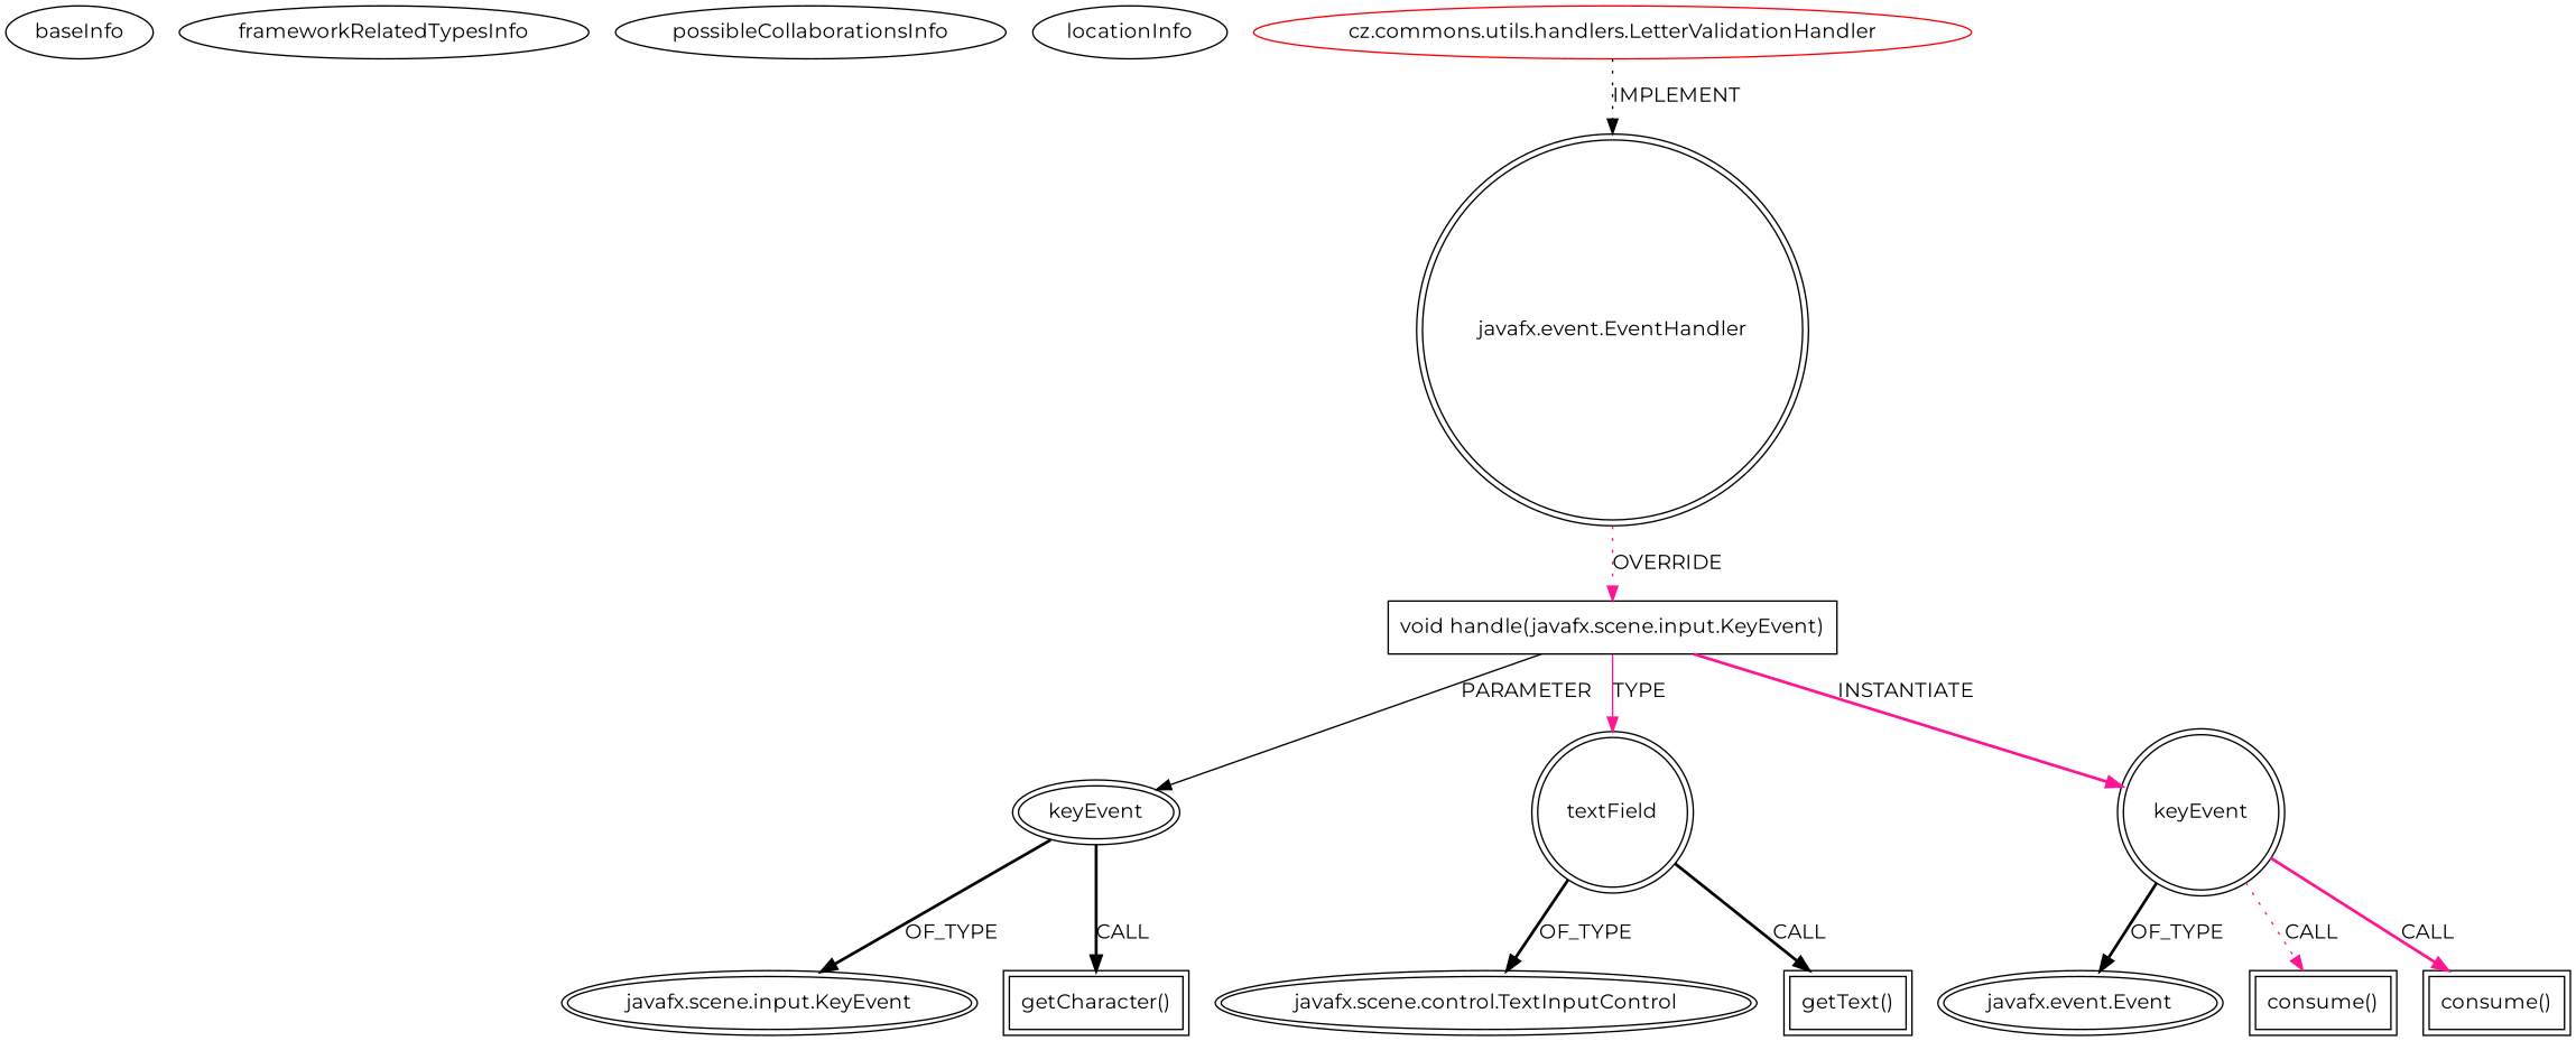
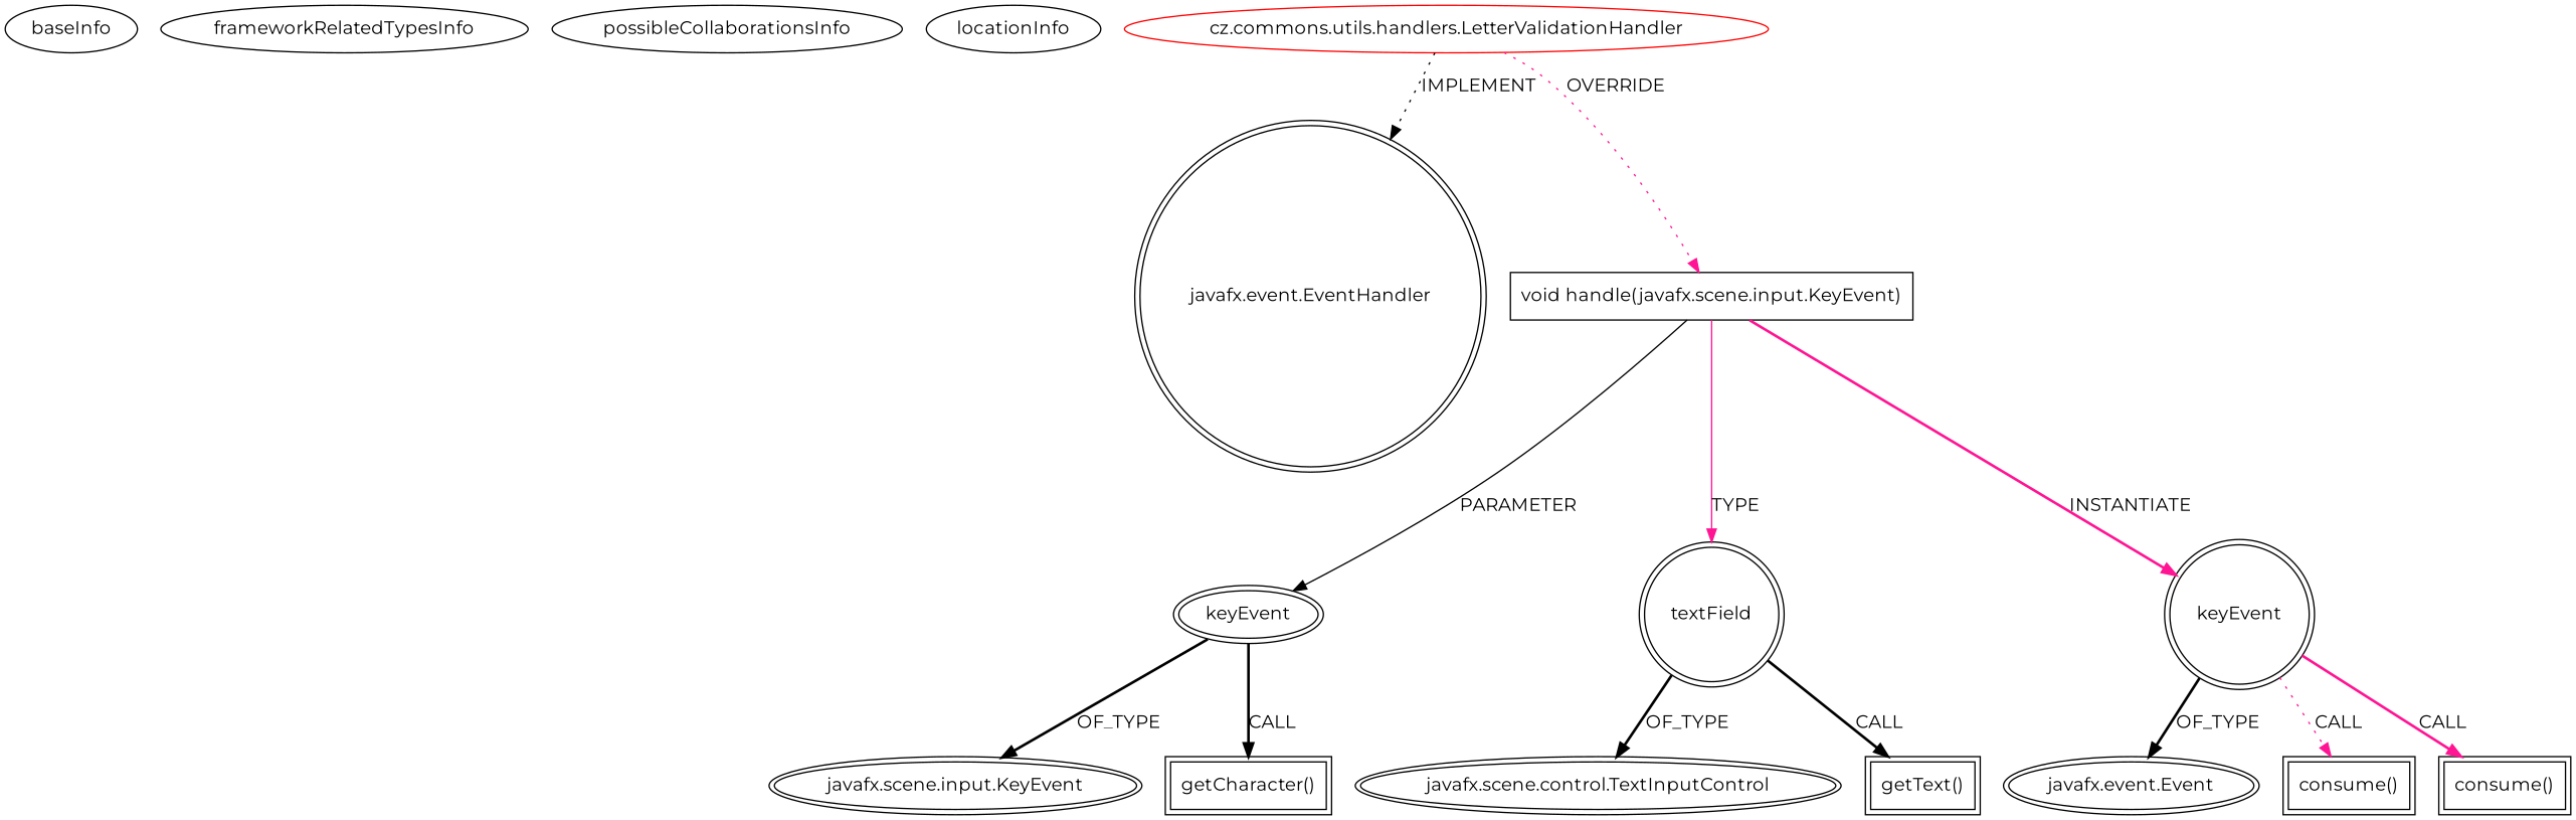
  digraph {
    fontname=Montserrat
    node [fontname=Montserrat isFrameworkType=true peripheries=2]
    edge [color=black fontname=Montserrat style=bold]
    baseInfo [category=extension_graph graphId=953 isAnonymous=false possibleRelation=false isFrameworkType="" peripheries=""]
    frameworkRelatedTypesInfo [0="javafx.event.EventHandler" isFrameworkType="" peripheries=""]
    possibleCollaborationsInfo [isFrameworkType="" peripheries=""]
    locationInfo [contextSignature=LetterValidationHandler filePath="/Maxxa-MT-common/MT-common-master/src/cz/commons/utils/handlers/LetterValidationHandler.java" graphId=953 projectName="Maxxa-MT-common" isFrameworkType="" peripheries=""]
    n5 [color=red isFrameworkType=false label="cz.commons.utils.handlers.LetterValidationHandler" vertexType=ROOT_CLIENT_CLASS_DECLARATION peripheries=""]
    n6 [label="javafx.event.EventHandler" shape=circle vertexType=FRAMEWORK_INTERFACE_TYPE]
    n7 [isFrameworkType=false label="void handle(javafx.scene.input.KeyEvent)" shape=box vertexType=OVERRIDING_METHOD_DECLARATION peripheries=""]
    n8 [label=keyEvent vertexType=PARAMETER_DECLARATION]
    n9 [label=textField shape=circle vertexType=VARIABLE_EXPRESION]
    n10 [label=keyEvent shape=circle vertexType=VARIABLE_EXPRESION]
    n11 [label="javafx.scene.input.KeyEvent" vertexType=FRAMEWORK_CLASS_TYPE]
    n12 [label="getCharacter()" shape=box vertexType=INSIDE_CALL]
    n13 [label="javafx.scene.control.TextInputControl" vertexType=FRAMEWORK_CLASS_TYPE]
    n14 [label="getText()" shape=box vertexType=INSIDE_CALL]
    n15 [label="javafx.event.Event" vertexType=FRAMEWORK_CLASS_TYPE]
    n16 [label="consume()" shape=box vertexType=INSIDE_CALL]
    n17 [label="consume()" shape=box vertexType=INSIDE_CALL]
    n5 -> n6 [label=IMPLEMENT style=dotted]
-   n6 -> n7 [color=deeppink label=OVERRIDE style=dotted]
+   n5 -> n7 [color=deeppink label=OVERRIDE style=dotted]
    n7 -> n8 [label=PARAMETER style=solid]
    n7 -> n9 [color=deeppink label=TYPE style=solid]
    n7 -> n10 [color=deeppink label=INSTANTIATE]
    n8 -> n11 [label=OF_TYPE]
    n8 -> n12 [label=CALL]
    n9 -> n13 [label=OF_TYPE]
    n9 -> n14 [label=CALL]
    n10 -> n15 [label=OF_TYPE]
    n10 -> n16 [color=deeppink label=CALL style=dotted]
    n10 -> n17 [color=deeppink label=CALL]
  }
